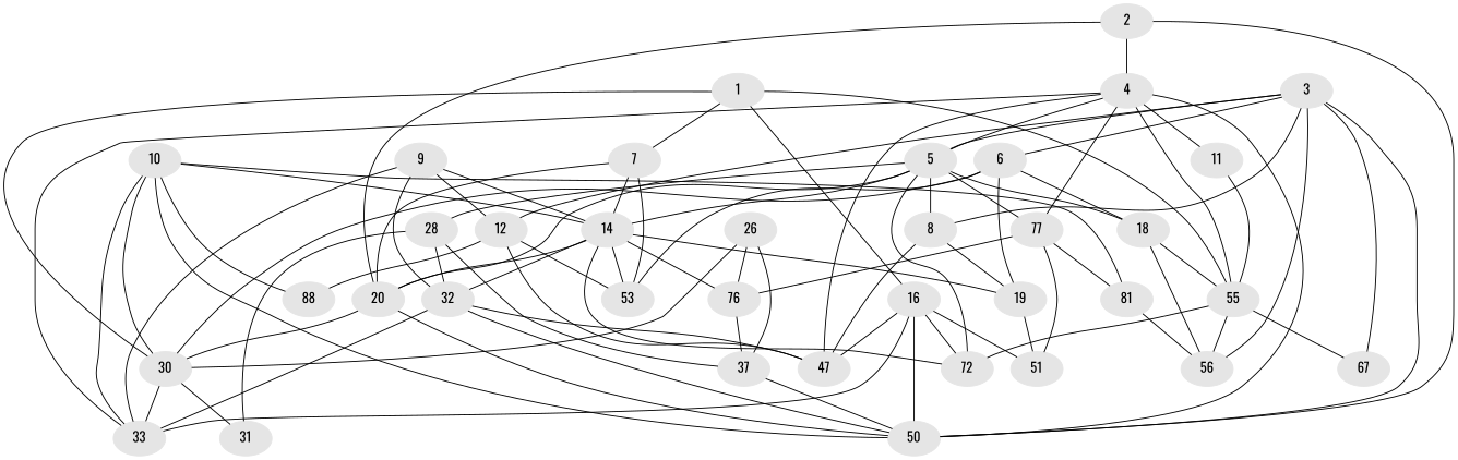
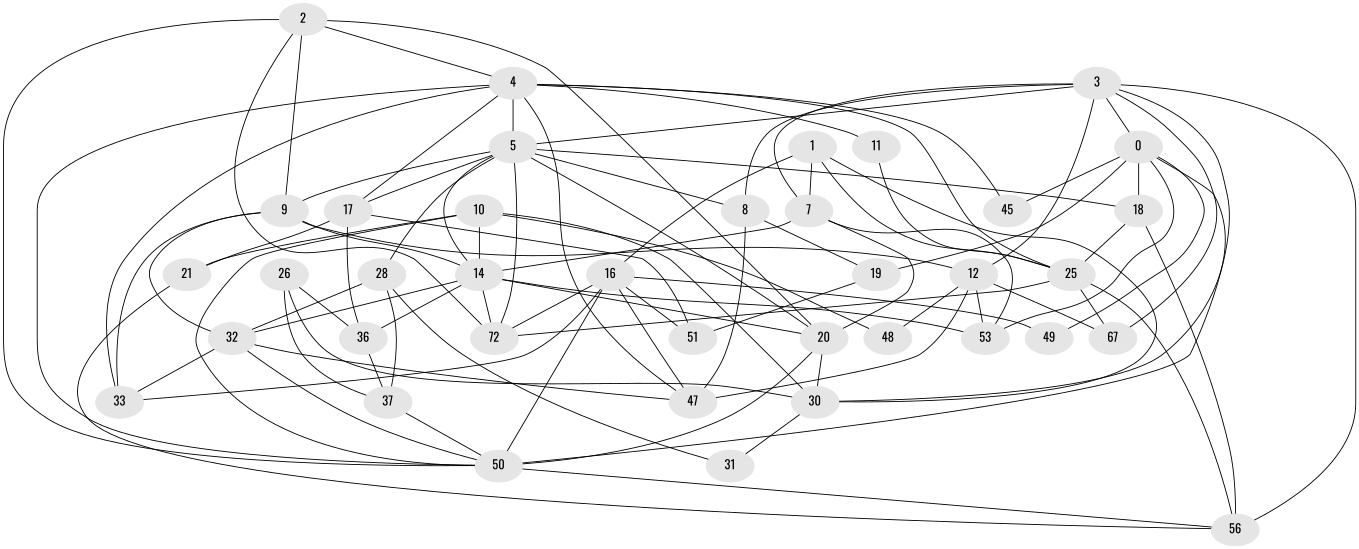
  graph {
    fontname=Oswald
    node [color=gray90 fontname=Oswald style=filled]
    edge [fontname=Oswald]
    7 [super="+38"]
    20 [super="+23"]
    14 [super="+43"]
    n4 [label=53]
    1
    16 [super="+59"]
-   25 [super="+41" label=55]
+   25 [super="+41"]
    30 [super="+40"]
    50 [super="+53"]
    n10 [label=72]
    33 [super="+44"]
    47
+   49
    51
    n15 [label=67]
    56 [super="+60"]
    31
    2 [super="+22"]
    4 [super="+15"]
    9 [super="+42"]
    5 [super="+35"]
    11
-   17 [super="+55" label=77]
+   17 [super="+55"]
+   45
    12 [super="+24"]
    32 [super="+39"]
    3 [super="+54"]
-   6 [super="+13"]
+   6 [super="+13" label=0]
    8 [super="+34"]
    18
    28
    19 [super="+58"]
-   48 [label=88]
-   21 [label=81]
-   36 [label=76]
+   48
+   21
+   36
    37 [super="+46"]
    10 [super="+29"]
    26
    7 -- 20
    7 -- 14
    7 -- n4
    20 -- 30
    20 -- 50
    14 -- 20
    14 -- n4
    14 -- n10
    14 -- 32
-   14 -- 19
    14 -- 36
    1 -- 7
    1 -- 16
    1 -- 25
    1 -- 30
    16 -- 50 [weight=2]
    16 -- n10
    16 -- 33
    16 -- 47
+   16 -- 49
    16 -- 51
    25 -- n10
    25 -- n15
    25 -- 56
-   30 -- 33
    30 -- 31
+   50 -- 56
    2 -- 20
    2 -- 50
+   2 -- n10
    2 -- 4
+   2 -- 9
    4 -- 25
    4 -- 50
    4 -- 33
    4 -- 47
    4 -- 5
    4 -- 11
    4 -- 17
+   4 -- 45
    9 -- 14
    9 -- 33
    9 -- 12
    9 -- 32
    5 -- 20
    5 -- 14
    5 -- n10
+   5 -- 9
    5 -- 17
    5 -- 8
    5 -- 18
    5 -- 28
    11 -- 25
    17 -- 51
    17 -- 21
    17 -- 36
    12 -- n4
    12 -- 47
+   12 -- n15
    12 -- 48
    32 -- 50
    32 -- 33
    32 -- 47
+   3 -- 7
    3 -- 50
    3 -- n15
    3 -- 56
    3 -- 5
    3 -- 12
    3 -- 6
    3 -- 8
    6 -- n4
    6 -- 30
+   6 -- 49
+   6 -- 45
    6 -- 18
    6 -- 19
    8 -- 47
    8 -- 19
    18 -- 25
    18 -- 56
    28 -- 31
    28 -- 32
    28 -- 37
    19 -- 51
    21 -- 56
    36 -- 37
    37 -- 50
    10 -- 14
    10 -- 30
    10 -- 50
-   10 -- 33
    10 -- 48
    10 -- 21
    26 -- 30
    26 -- 36
    26 -- 37
  }
